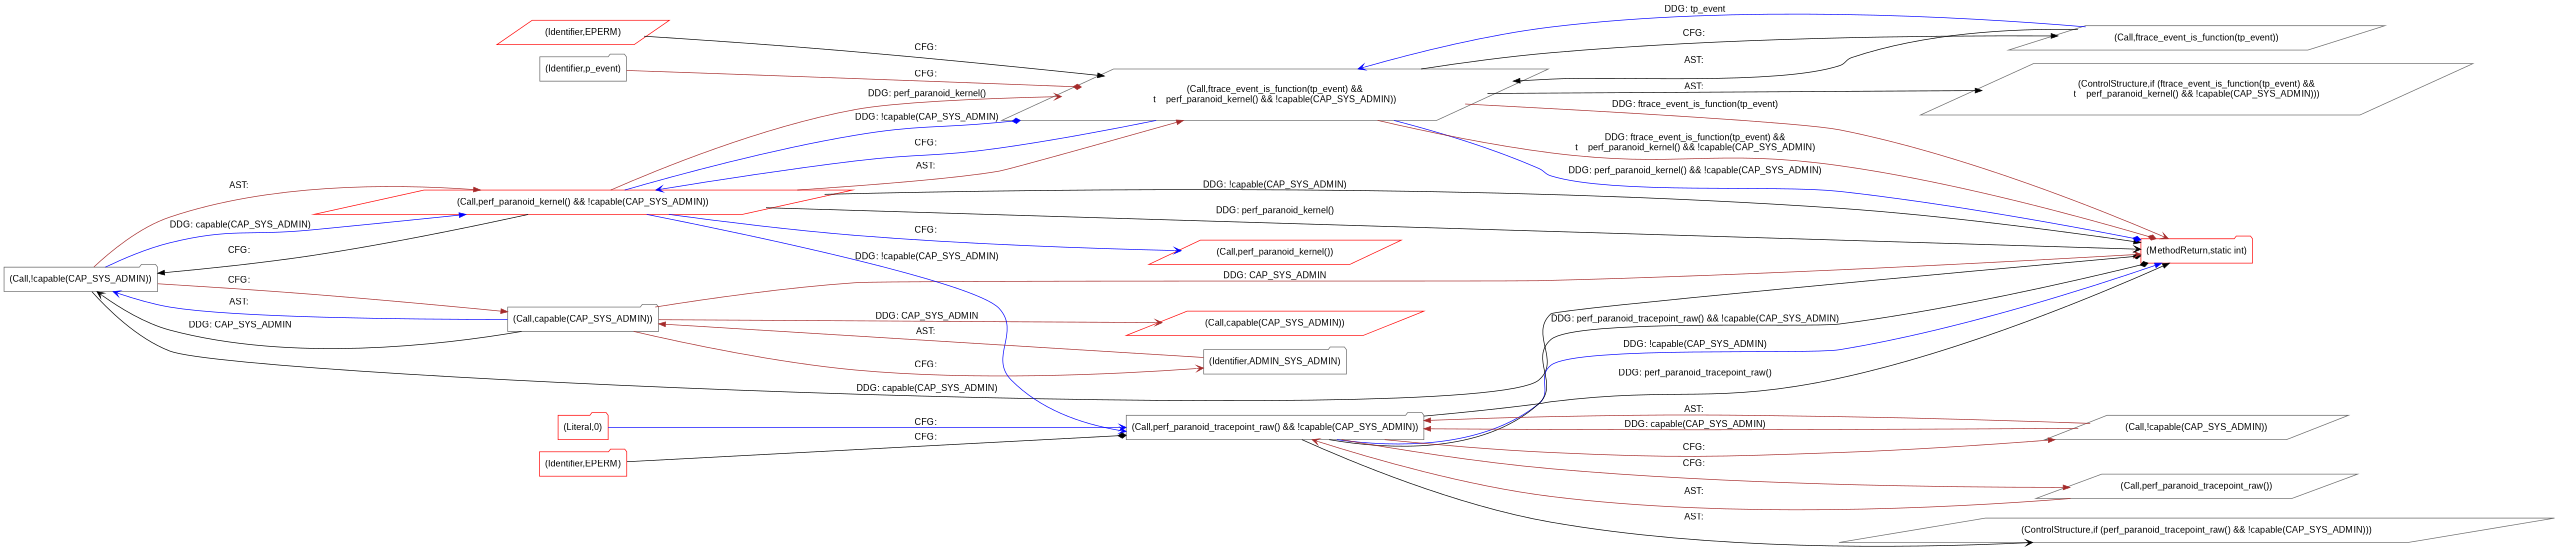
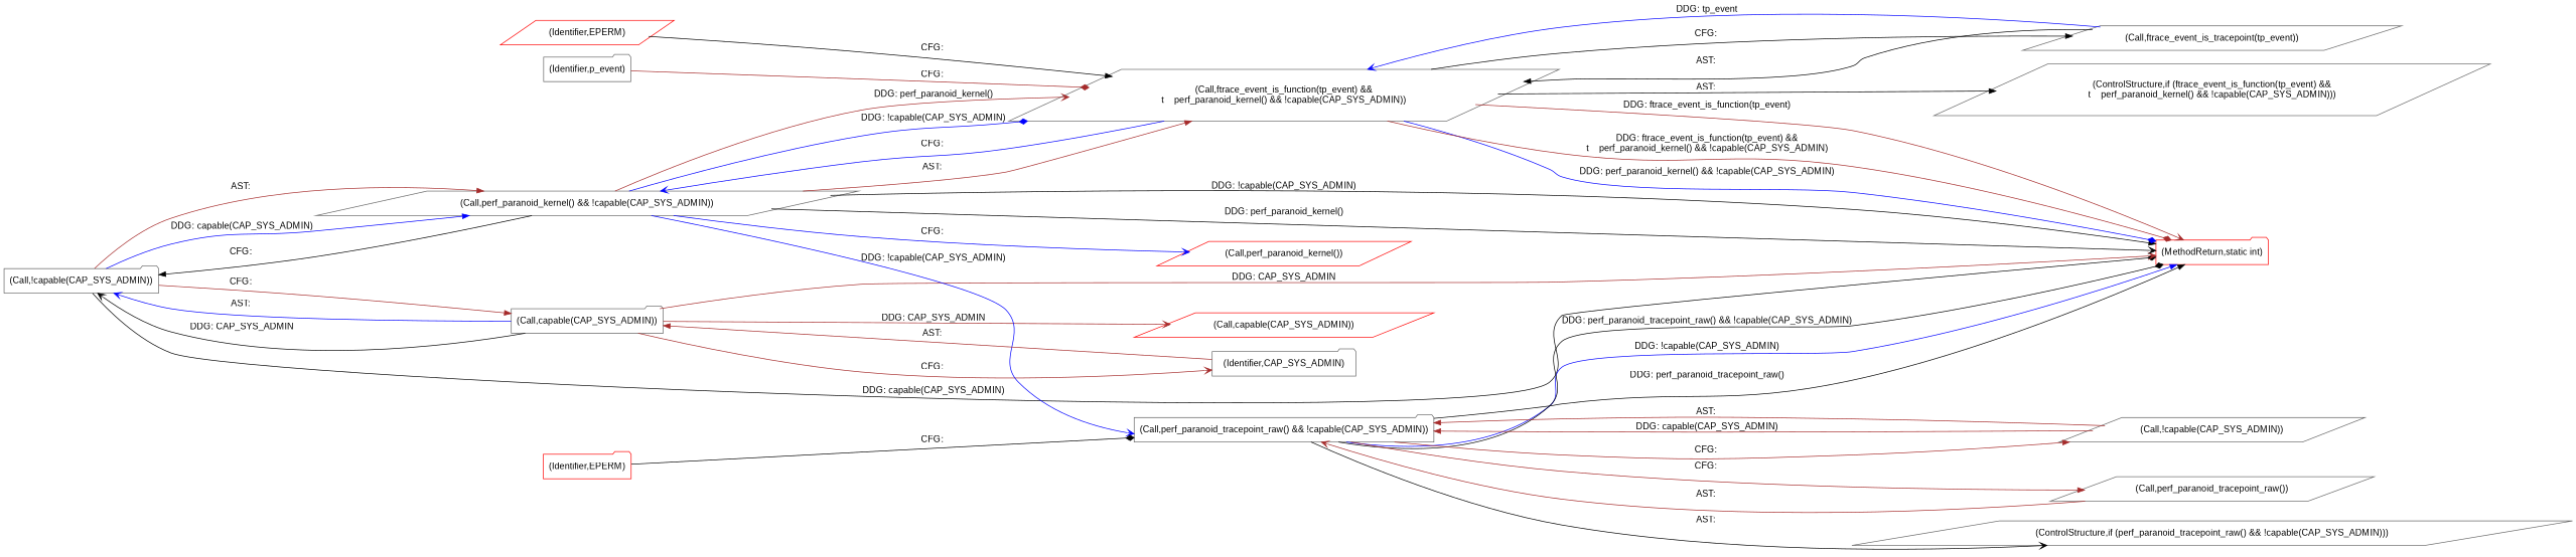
  digraph {
    fontname="Liberation Sans"
    rankdir=LR
    node [color=gray40 fontname="Liberation Sans" shape=parallelogram]
    edge [arrowhead=normal color=brown fontname="Liberation Sans"]
    n1 [label="(Call,!capable(CAP_SYS_ADMIN))" shape=folder]
    n2 [label="(Call,capable(CAP_SYS_ADMIN))" shape=folder]
-   n3 [color=red label="(Call,perf_paranoid_kernel() && !capable(CAP_SYS_ADMIN))"]
+   n3 [label="(Call,perf_paranoid_kernel() && !capable(CAP_SYS_ADMIN))"]
    n4 [color=red label="(MethodReturn,static int)" shape=folder]
-   n5 [label="(Identifier,ADMIN_SYS_ADMIN)" shape=folder]
+   n5 [label="(Identifier,CAP_SYS_ADMIN)" shape=folder]
    n6 [color=red label="(Call,capable(CAP_SYS_ADMIN))"]
    n7 [label="(Call,ftrace_event_is_function(tp_event) &&\n\t    perf_paranoid_kernel() && !capable(CAP_SYS_ADMIN))"]
    n8 [label="(Call,perf_paranoid_tracepoint_raw() && !capable(CAP_SYS_ADMIN))" shape=folder]
    n9 [color=red label="(Call,perf_paranoid_kernel())"]
-   n10 [label="(Call,ftrace_event_is_function(tp_event))"]
+   n10 [label="(Call,ftrace_event_is_tracepoint(tp_event))"]
    n11 [label="(ControlStructure,if (ftrace_event_is_function(tp_event) &&\n\t    perf_paranoid_kernel() && !capable(CAP_SYS_ADMIN)))"]
    n12 [label="(Call,!capable(CAP_SYS_ADMIN))"]
    n13 [label="(Call,perf_paranoid_tracepoint_raw())"]
    n14 [label="(ControlStructure,if (perf_paranoid_tracepoint_raw() && !capable(CAP_SYS_ADMIN)))"]
-   n15 [color=red label="(Literal,0)" shape=folder]
    n16 [color=red label="(Identifier,EPERM)" shape=folder]
    n17 [color=red label="(Identifier,EPERM)"]
    n18 [label="(Identifier,p_event)" shape=folder]
    n1 -> n2 [label="CFG: "]
    n1 -> n3 [label="AST: "]
    n1 -> n3 [color=blue label="DDG: capable(CAP_SYS_ADMIN)"]
    n1 -> n4 [arrowhead=diamond color=black label="DDG: capable(CAP_SYS_ADMIN)"]
    n2 -> n1 [arrowhead=vee color=blue label="AST: "]
    n2 -> n1 [arrowhead=vee color=black label="DDG: CAP_SYS_ADMIN"]
    n2 -> n4 [arrowhead=vee label="DDG: CAP_SYS_ADMIN"]
    n2 -> n5 [arrowhead=vee label="CFG: "]
    n2 -> n6 [arrowhead=vee label="DDG: CAP_SYS_ADMIN"]
    n3 -> n1 [color=black label="CFG: "]
    n3 -> n4 [color=black label="DDG: !capable(CAP_SYS_ADMIN)"]
    n3 -> n4 [arrowhead=vee color=black label="DDG: perf_paranoid_kernel()"]
    n3 -> n7 [label="AST: "]
    n3 -> n7 [arrowhead=vee label="DDG: perf_paranoid_kernel()"]
    n3 -> n7 [arrowhead=diamond color=blue label="DDG: !capable(CAP_SYS_ADMIN)"]
    n3 -> n8 [arrowhead=vee color=blue label="DDG: !capable(CAP_SYS_ADMIN)"]
    n3 -> n9 [arrowhead=vee color=blue label="CFG: "]
    n5 -> n2 [label="AST: "]
    n7 -> n3 [arrowhead=vee color=blue label="CFG: "]
    n7 -> n4 [arrowhead=diamond color=blue label="DDG: perf_paranoid_kernel() && !capable(CAP_SYS_ADMIN)"]
    n7 -> n4 [arrowhead=vee label="DDG: ftrace_event_is_function(tp_event)"]
    n7 -> n4 [arrowhead=diamond label="DDG: ftrace_event_is_function(tp_event) &&\n\t    perf_paranoid_kernel() && !capable(CAP_SYS_ADMIN)"]
    n7 -> n10 [color=black label="CFG: "]
    n7 -> n11 [color=black label="AST: "]
    n8 -> n4 [color=blue label="DDG: !capable(CAP_SYS_ADMIN)"]
    n8 -> n4 [color=black label="DDG: perf_paranoid_tracepoint_raw()"]
    n8 -> n4 [arrowhead=diamond color=black label="DDG: perf_paranoid_tracepoint_raw() && !capable(CAP_SYS_ADMIN)"]
    n8 -> n12 [label="CFG: "]
    n8 -> n13 [label="CFG: "]
    n8 -> n14 [arrowhead=vee color=black label="AST: "]
    n10 -> n7 [color=black label="AST: "]
    n10 -> n7 [arrowhead=vee color=blue label="DDG: tp_event"]
    n12 -> n8 [label="AST: "]
    n12 -> n8 [label="DDG: capable(CAP_SYS_ADMIN)"]
    n13 -> n8 [arrowhead=vee label="AST: "]
-   n15 -> n8 [arrowhead=vee color=blue label="CFG: "]
    n16 -> n8 [arrowhead=diamond color=black label="CFG: "]
    n17 -> n7 [color=black label="CFG: "]
    n18 -> n7 [arrowhead=diamond label="CFG: "]
  }
